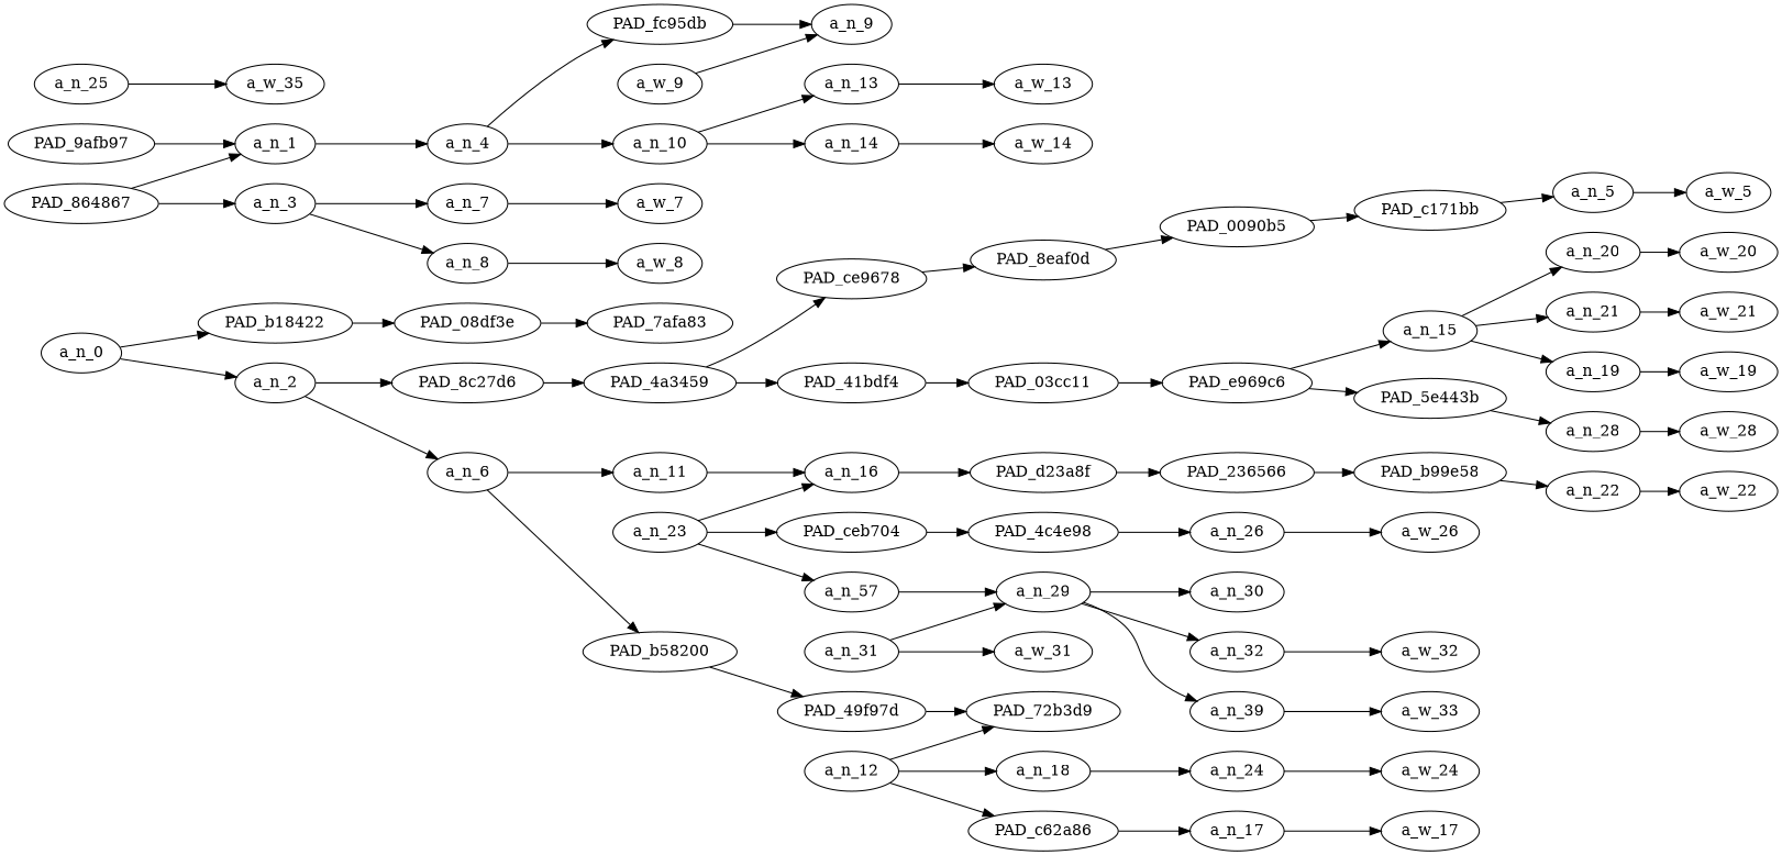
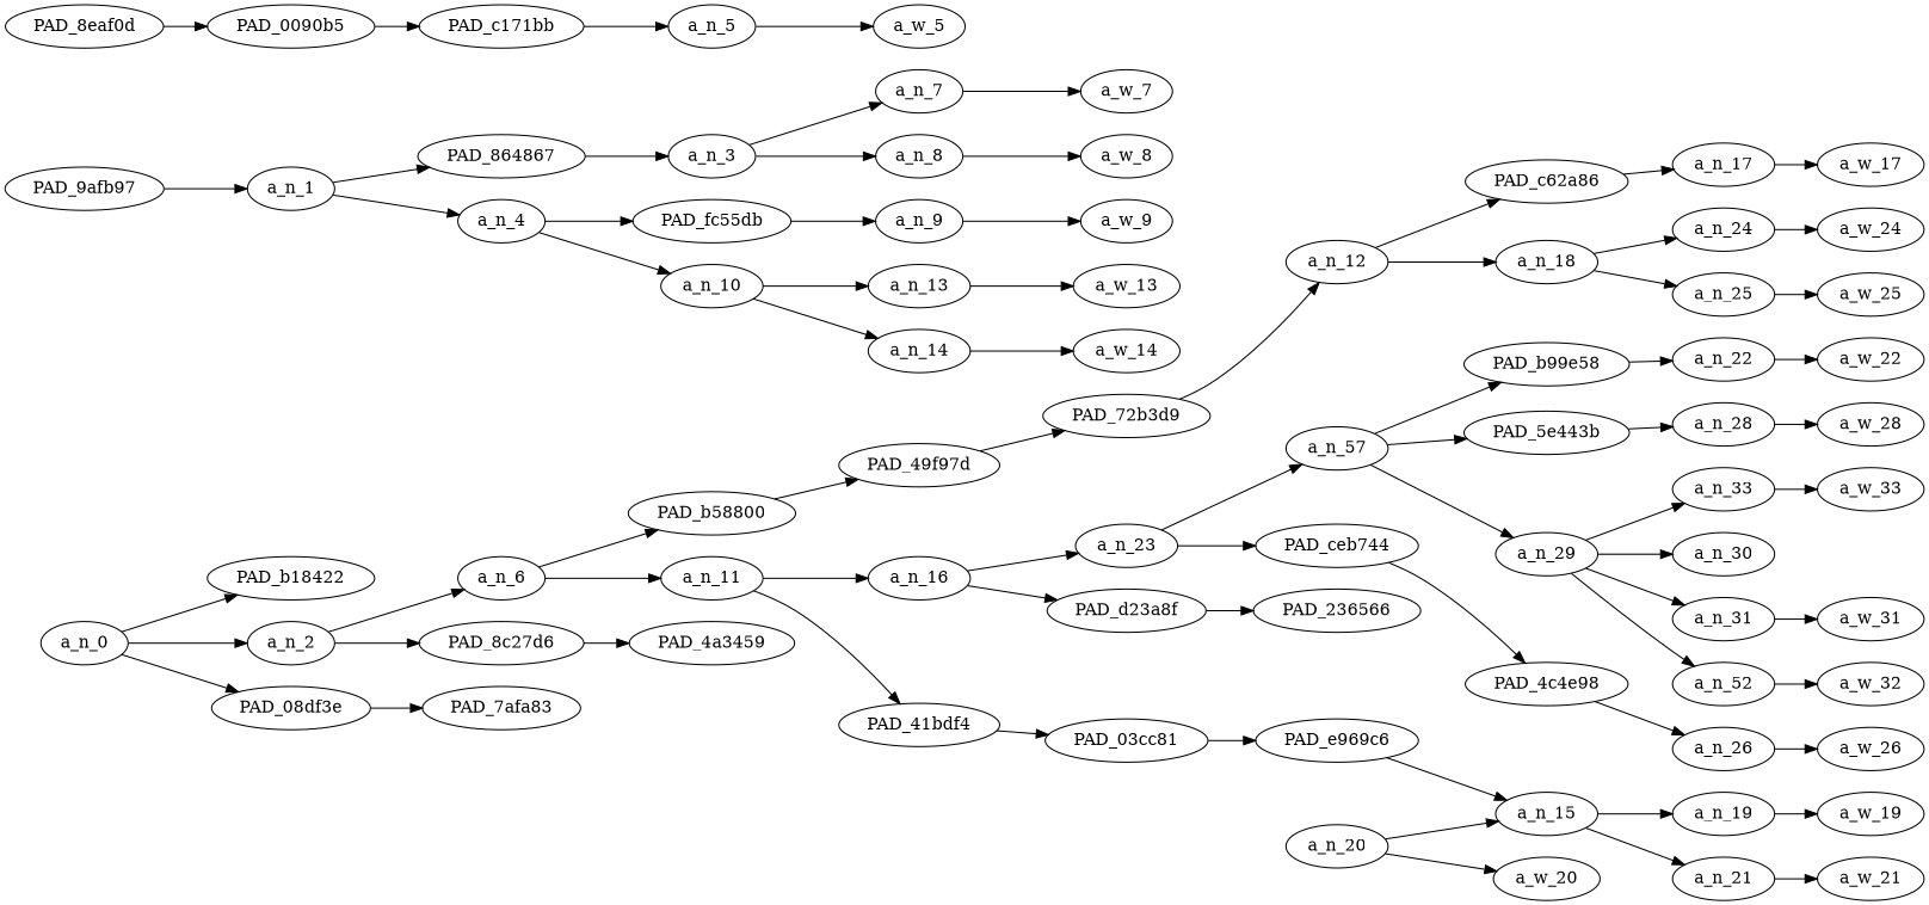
  strict digraph {
    rankdir=LR
    node [div_dir=-1 index=0 level=1 text_span="[5]" value=0.05438805]
    a_n_0 [level=9 text_span="[0, 1, 2, 3, 4, 5, 6, 7, 8, 9, 10, 11, 12, 13, 14, 15, 16, 17, 18]" value=1.00000002]
    PAD_b18422 [level=8 text_span="[0, 1, 2, 3, 4]" value=0.34546606]
    a_n_2 [index=1 level=8 text_span="[5, 6, 7, 8, 9, 10, 11, 12, 13, 14, 15, 16, 17, 18]" value=0.65442991]
    PAD_08df3e [level=7 text_span="[0, 1, 2, 3, 4]" value=0.34546606]
    PAD_8c27d6 [div_dir=1 index=1 level=7]
    a_n_6 [index=2 level=7 text_span="[6, 7, 8, 9, 10, 11, 12, 13, 14, 15, 16, 17, 18]" value=0.60000447]
    PAD_7afa83 [level=6 text_span="[0, 1, 2, 3, 4]" value=0.34546606]
    PAD_4a3459 [div_dir=1 index=1 level=6]
    a_n_11 [index=2 level=6 text_span="[6, 7, 8, 9, 10, 11, 12, 13, 14, 15]" value=0.50666705]
-   PAD_b58800 [index=3 level=6 text_span="[16, 17, 18]" value=0.09326334 label=PAD_b58200]
+   PAD_b58800 [index=3 level=6 text_span="[16, 17, 18]" value=0.09326334]
    PAD_9afb97 [level=5 text_span="[0, 1, 2, 3, 4]" value=0.34546606]
    a_n_1 [level=4 text_span="[0, 1, 2, 3, 4]" value=0.34546606]
    PAD_864867 [div_dir=1 level=3 text_span="[0, 1]" value=0.07795646]
    a_n_4 [index=1 level=3 text_span="[2, 3, 4]" value=0.26735746]
    a_n_3 [div_dir=1 level=2 text_span="[0, 1]" value=0.07795646]
-   PAD_fc95db [index=1 level=2 text_span="[2]" value=0.03915079]
+   PAD_fc95db [index=1 level=2 text_span="[2]" value=0.03915079 label=PAD_fc55db]
    a_n_10 [index=2 level=2 text_span="[3, 4]" value=0.22800143]
    a_n_7 [div_dir=1 text_span="[0]" value=0.03452078]
    a_n_8 [div_dir=1 index=1 text_span="[1]" value=0.04322826]
    a_n_9 [index=2 text_span="[2]" value=0.03915079]
    a_n_13 [index=3 text_span="[3]" value=0.04143799]
    a_n_14 [index=4 text_span="[4]" value=0.18645359]
    a_w_7 [div_dir=0 level=0 text_span="[0]" value="<user>"]
    a_w_8 [div_dir=0 index=1 level=0 text_span="[1]" value="<user>1"]
    a_w_9 [div_dir=0 index=2 level=0 text_span="[2]" value=you]
    a_w_13 [div_dir=0 index=3 level=0 text_span="[3]" value=all]
    a_w_14 [div_dir=0 index=4 level=0 text_span="[4]" value=deadass]
-   PAD_ce9678 [div_dir=1 index=1 level=5]
    PAD_41bdf4 [index=2 level=5 text_span="[6, 7, 8]" value=0.14451898]
    a_n_16 [div_dir=1 index=3 level=5 text_span="[9, 10, 11, 12, 13, 14, 15]" value=0.36214494]
    PAD_49f97d [index=4 level=5 text_span="[16, 17, 18]" value=0.09326334]
    PAD_8eaf0d [div_dir=1 index=1 level=4]
    PAD_0090b5 [div_dir=1 index=2 level=3]
    PAD_c171bb [div_dir=1 index=3 level=2]
    a_n_5 [div_dir=1 index=5]
    a_w_5 [div_dir=0 index=5 level=0 value=write]
-   PAD_03cc11 [index=2 level=4 text_span="[6, 7, 8]" value=0.14451898]
+   PAD_03cc11 [index=2 level=4 text_span="[6, 7, 8]" value=0.14451898 label=PAD_03cc81]
    PAD_d23a8f [div_dir=1 index=3 level=4 text_span="[9]" value=0.02375106]
    a_n_23 [div_dir=1 index=4 level=4 text_span="[10, 11, 12, 13, 14, 15]" value=0.33834643]
    PAD_72b3d9 [index=5 level=4 text_span="[16, 17, 18]" value=0.09326334]
    PAD_e969c6 [index=3 level=3 text_span="[6, 7, 8]" value=0.14451898]
    PAD_236566 [div_dir=1 index=4 level=3 text_span="[9]" value=0.02375106]
-   PAD_ceb704 [index=5 level=3 text_span="[10]" value=0.02557070]
+   PAD_ceb704 [index=5 level=3 text_span="[10]" value=0.02557070 label=PAD_ceb744]
    n44 [div_dir=1 index=6 label=a_n_57 level=3 text_span="[11, 12, 13, 14, 15]" value=0.31273798]
    a_n_15 [index=4 level=2 text_span="[6, 7, 8]" value=0.14451898]
    a_n_19 [index=6 text_span="[6]" value=0.05573411]
    a_n_20 [index=7 text_span="[7]" value=0.04622222]
    a_n_21 [div_dir=1 index=8 text_span="[8]" value=0.04247130]
    a_w_19 [div_dir=0 index=6 level=0 text_span="[6]" value=slave]
    a_w_20 [div_dir=0 index=7 level=0 text_span="[7]" value=love]
    a_w_21 [div_dir=0 index=8 level=0 text_span="[8]" value=novels]
    PAD_b99e58 [div_dir=1 index=5 level=2 text_span="[9]" value=0.02375106]
    PAD_4c4e98 [index=6 level=2 text_span="[10]" value=0.02557070]
    PAD_5e443b [index=7 level=2 text_span="[11]" value=0.13826317]
    a_n_29 [div_dir=1 index=8 level=2 text_span="[12, 13, 14, 15]" value=0.17439029]
    a_n_22 [div_dir=1 index=9 text_span="[9]" value=0.02375106]
    a_w_22 [div_dir=0 index=9 level=0 text_span="[9]" value=where]
    a_n_26 [index=10 text_span="[10]" value=0.02557070]
    a_n_28 [index=11 text_span="[11]" value=0.13826317]
    a_n_30 [div_dir=1 index=12 text_span="[12]" value=0.04021567]
    a_n_31 [index=13 text_span="[13]" value=0.03801236]
-   a_n_32 [div_dir=1 index=14 text_span="[14]" value=0.05296427]
-   a_n_33 [div_dir=1 index=15 text_span="[15]" value=0.04299605 label=a_n_39]
+   a_n_32 [div_dir=1 index=14 text_span="[14]" value=0.05296427 label=a_n_52]
+   a_n_33 [div_dir=1 index=15 text_span="[15]" value=0.04299605]
    a_w_26 [div_dir=0 index=10 level=0 text_span="[10]" value=you1]
    a_w_28 [div_dir=0 index=11 level=0 text_span="[11]" value=fetishize]
    a_w_31 [div_dir=0 index=13 level=0 text_span="[13]" value=male]
    a_w_32 [div_dir=0 index=14 level=0 text_span="[14]" value=slave1]
    a_w_33 [div_dir=0 index=15 level=0 text_span="[15]" value=owners]
    a_n_12 [index=7 level=3 text_span="[16, 17, 18]" value=0.09326334]
    PAD_c62a86 [index=9 level=2 text_span="[16]" value=0.04205462]
    a_n_18 [index=10 level=2 text_span="[17, 18]" value=0.05105027]
    a_n_17 [index=16 text_span="[16]" value=0.04205462]
    a_n_24 [index=17 text_span="[17]" value=0.02375748]
    a_n_25 [index=18 text_span="[18]" value=0.02720952]
    a_w_17 [div_dir=0 index=16 level=0 text_span="[16]" value=sit]
    a_w_24 [div_dir=0 index=17 level=0 text_span="[17]" value=this]
-   a_w_25 [div_dir=0 index=18 level=0 text_span="[18]" value=out label=a_w_35]
+   a_w_25 [div_dir=0 index=18 level=0 text_span="[18]" value=out]
    a_n_0 -> PAD_b18422
    a_n_0 -> a_n_2
-   PAD_b18422 -> PAD_08df3e
+   a_n_0 -> PAD_08df3e
    a_n_2 -> PAD_8c27d6
    a_n_2 -> a_n_6
    PAD_08df3e -> PAD_7afa83
    PAD_8c27d6 -> PAD_4a3459
    a_n_6 -> a_n_11
    a_n_6 -> PAD_b58800
-   PAD_4a3459 -> PAD_ce9678
-   PAD_4a3459 -> PAD_41bdf4
+   a_n_11 -> PAD_41bdf4
    a_n_11 -> a_n_16
    PAD_b58800 -> PAD_49f97d
    PAD_9afb97 -> a_n_1
-   PAD_864867 -> a_n_1
+   a_n_1 -> PAD_864867
    a_n_1 -> a_n_4
    PAD_864867 -> a_n_3
    a_n_4 -> PAD_fc95db
    a_n_4 -> a_n_10
    a_n_3 -> a_n_7
    a_n_3 -> a_n_8
    PAD_fc95db -> a_n_9
    a_n_10 -> a_n_13
    a_n_10 -> a_n_14
    a_n_7 -> a_w_7
    a_n_8 -> a_w_8
-   a_w_9 -> a_n_9
+   a_n_9 -> a_w_9
    a_n_13 -> a_w_13
    a_n_14 -> a_w_14
-   PAD_ce9678 -> PAD_8eaf0d
    PAD_41bdf4 -> PAD_03cc11
    a_n_16 -> PAD_d23a8f
-   a_n_23 -> a_n_16
+   a_n_16 -> a_n_23
    PAD_49f97d -> PAD_72b3d9
    PAD_8eaf0d -> PAD_0090b5
    PAD_0090b5 -> PAD_c171bb
    PAD_c171bb -> a_n_5
    a_n_5 -> a_w_5
    PAD_03cc11 -> PAD_e969c6
    PAD_d23a8f -> PAD_236566
    a_n_23 -> PAD_ceb704
    a_n_23 -> n44
-   a_n_12 -> PAD_72b3d9
+   PAD_72b3d9 -> a_n_12
    PAD_e969c6 -> a_n_15
-   PAD_236566 -> PAD_b99e58
+   n44 -> PAD_b99e58
    PAD_ceb704 -> PAD_4c4e98
-   PAD_e969c6 -> PAD_5e443b
+   n44 -> PAD_5e443b
    n44 -> a_n_29
    a_n_15 -> a_n_19
-   a_n_15 -> a_n_20
+   a_n_20 -> a_n_15
    a_n_15 -> a_n_21
    a_n_19 -> a_w_19
    a_n_20 -> a_w_20
    a_n_21 -> a_w_21
    PAD_b99e58 -> a_n_22
    PAD_4c4e98 -> a_n_26
    PAD_5e443b -> a_n_28
    a_n_29 -> a_n_30
-   a_n_31 -> a_n_29
+   a_n_29 -> a_n_31
    a_n_29 -> a_n_32
    a_n_29 -> a_n_33
    a_n_22 -> a_w_22
    a_n_26 -> a_w_26
    a_n_28 -> a_w_28
    a_n_31 -> a_w_31
    a_n_32 -> a_w_32
    a_n_33 -> a_w_33
    a_n_12 -> PAD_c62a86
    a_n_12 -> a_n_18
    PAD_c62a86 -> a_n_17
    a_n_18 -> a_n_24
+   a_n_18 -> a_n_25
    a_n_17 -> a_w_17
    a_n_24 -> a_w_24
    a_n_25 -> a_w_25
  }
